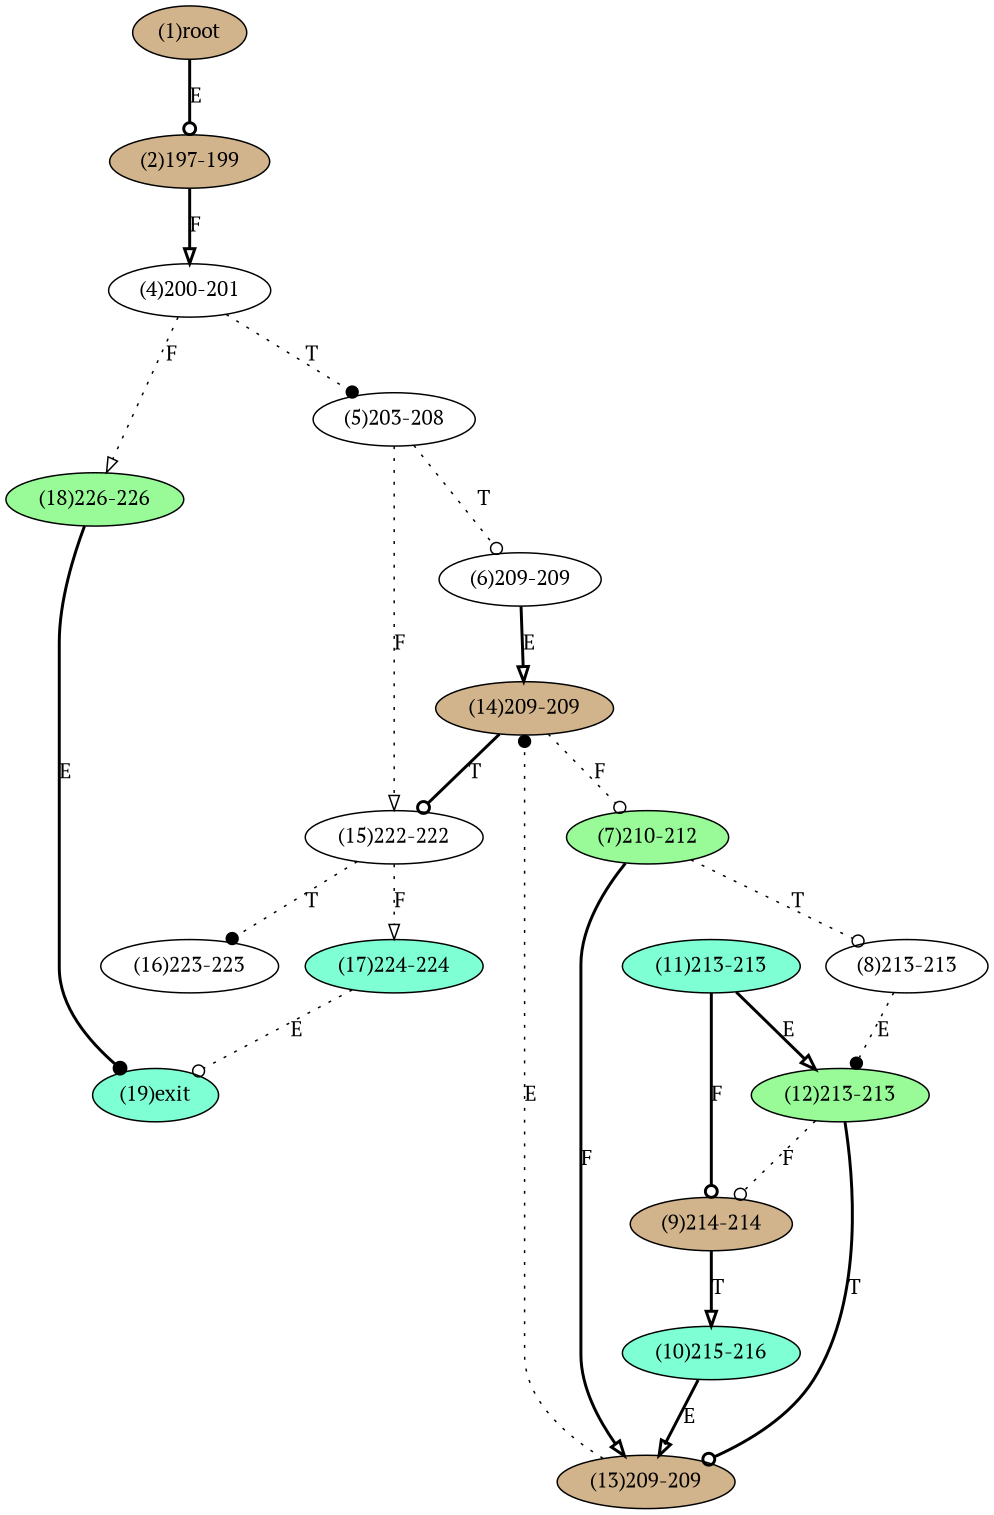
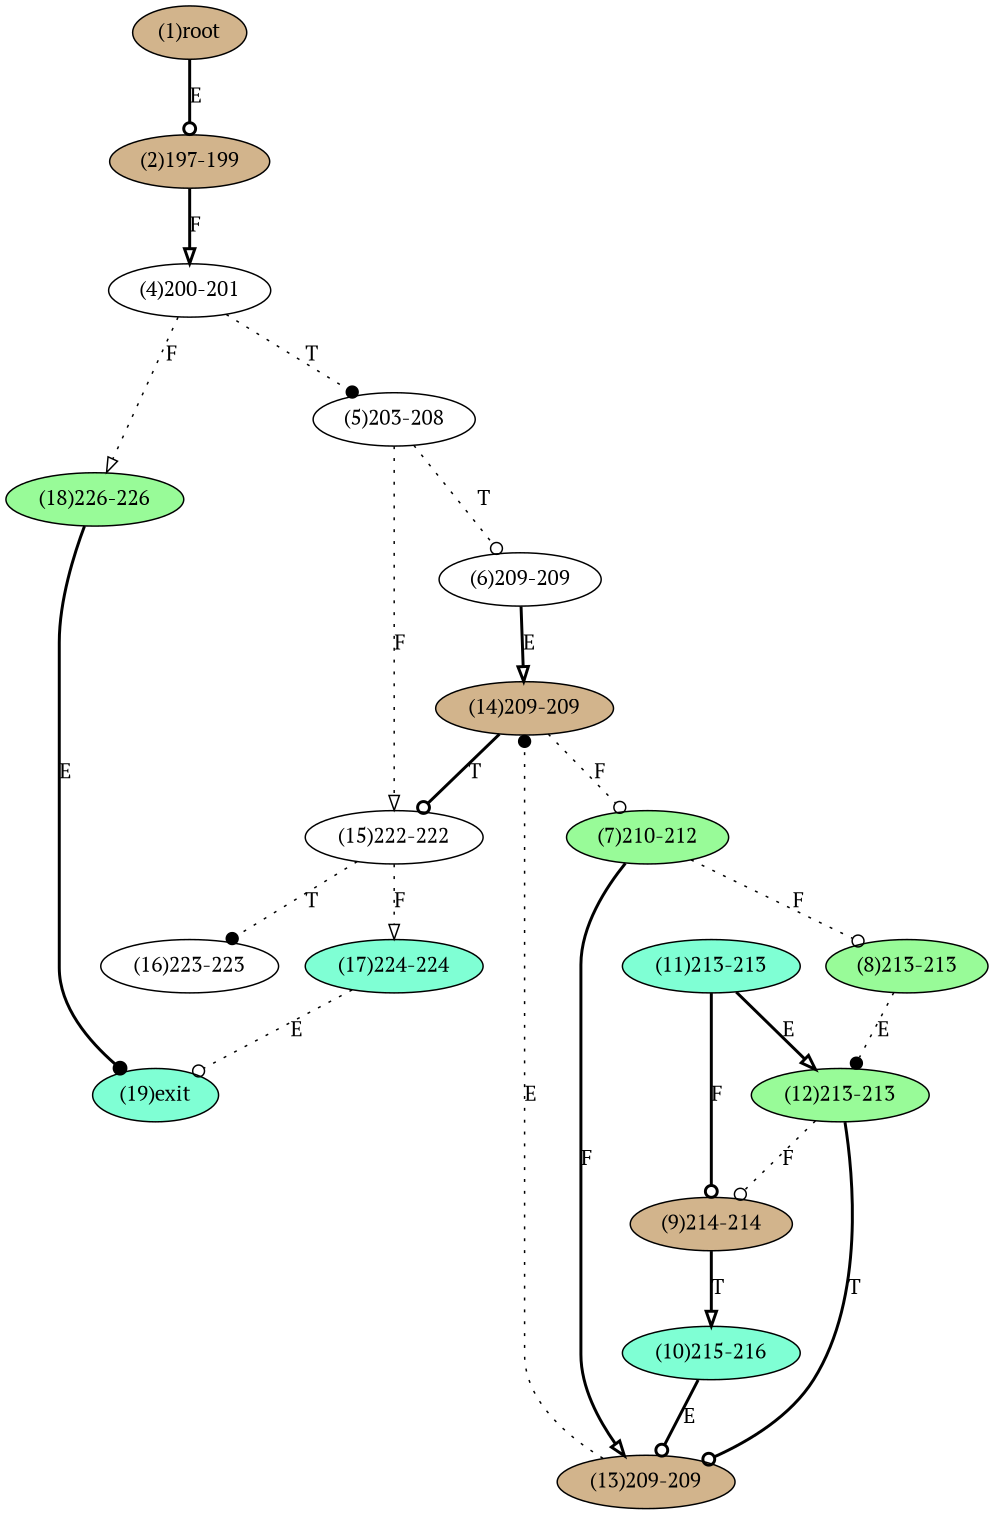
  digraph {
    fontname="PT Serif"
    node [fillcolor=tan fontname="PT Serif" style=filled]
    edge [arrowhead=odot fontname="PT Serif" style=dotted]
    n1 [label="(1)root"]
    n2 [label="(2)197-199"]
    n3 [fillcolor=white label="(4)200-201"]
    n4 [fillcolor=white label="(5)203-208"]
    n5 [fillcolor=palegreen label="(18)226-226"]
    n6 [fillcolor=aquamarine label="(19)exit"]
    n7 [fillcolor=white label="(6)209-209"]
    n8 [fillcolor=white label="(15)222-222"]
    n9 [label="(14)209-209"]
    n10 [fillcolor=aquamarine label="(17)224-224"]
    n11 [fillcolor=white label="(16)223-223"]
    n12 [fillcolor=palegreen label="(7)210-212"]
-   n13 [fillcolor=white label="(8)213-213"]
+   n13 [fillcolor=palegreen label="(8)213-213"]
    n14 [label="(13)209-209"]
    n15 [fillcolor=palegreen label="(12)213-213"]
    n16 [label="(9)214-214"]
    n17 [fillcolor=aquamarine label="(10)215-216"]
    n18 [fillcolor=aquamarine label="(11)213-213"]
    n1 -> n2 [label=E style=bold]
    n2 -> n3 [arrowhead=onormal label=F style=bold]
    n3 -> n4 [arrowhead=dot label=T]
    n3 -> n5 [arrowhead=onormal label=F]
    n4 -> n7 [label=T]
    n4 -> n8 [arrowhead=onormal label=F]
    n5 -> n6 [arrowhead=dot label=E style=bold]
    n7 -> n9 [arrowhead=onormal label=E style=bold]
    n8 -> n10 [arrowhead=onormal label=F]
    n8 -> n11 [arrowhead=dot label=T]
    n9 -> n8 [label=T style=bold]
    n9 -> n12 [label=F]
    n10 -> n6 [label=E]
-   n12 -> n13 [label=T]
+   n12 -> n13 [label=F]
    n12 -> n14 [arrowhead=onormal label=F style=bold]
    n13 -> n15 [arrowhead=dot label=E]
    n14 -> n9 [arrowhead=dot label=E]
    n15 -> n14 [label=T style=bold]
    n15 -> n16 [label=F]
    n16 -> n17 [arrowhead=onormal label=T style=bold]
-   n17 -> n14 [arrowhead=onormal label=E style=bold]
+   n17 -> n14 [label=E style=bold]
    n18 -> n15 [arrowhead=onormal label=E style=bold]
    n18 -> n16 [label=F style=bold]
  }
